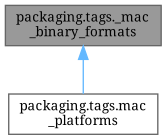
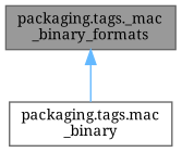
  digraph {
    rankdir=TB
    fontname="Noto Serif"
    node [fontname="Noto Serif" fontsize=10 shape=box style=filled]
    n1 [color=gray40 fillcolor=grey60 fontcolor=black height=0.2 label="packaging.tags._mac\l_binary_formats" width=0.4]
-   n2 [color=grey40 fillcolor=white height=0.2 label="packaging.tags.mac\l_platforms" width=0.4]
+   n2 [color=grey40 fillcolor=white height=0.2 label="packaging.tags.mac\l_binary" width=0.4]
    n1 -> n2 [color=steelblue1 dir=back fontname="Noto Serif" fontsize=10 labelfontname=Helvetica labelfontsize=10 style=solid]
  }
